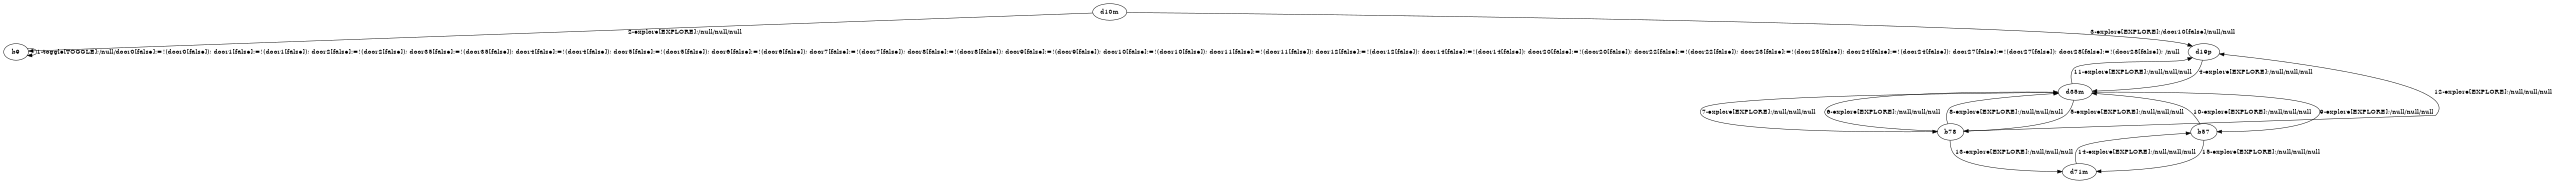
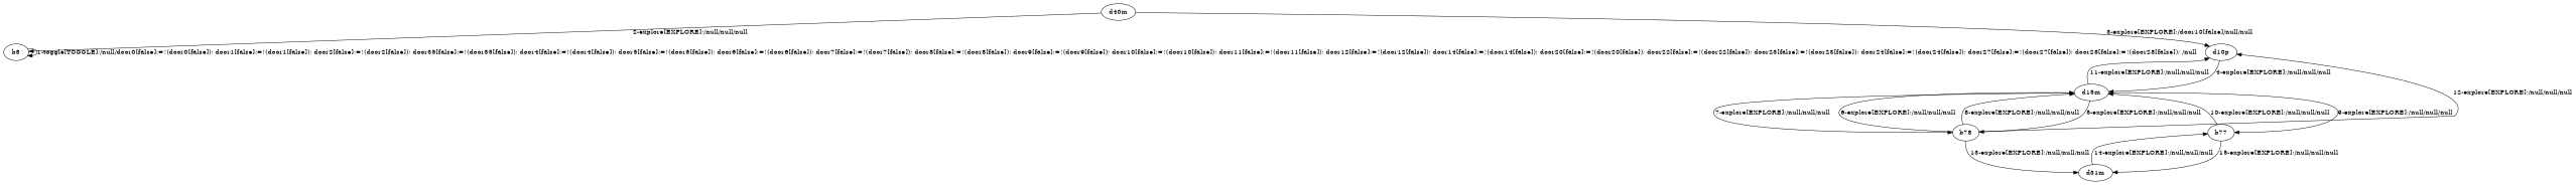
  digraph {
-   b8 [label=b9]
-   d10m
-   d10p [label=d19p]
-   d35m
+   b8
+   d10m [label=d40m]
+   d10p
+   d35m [label=d15m]
    b78
-   b77 [label=b57]
-   d31m [label=d71m]
+   b77
+   d31m
    b8 -> b8 [label="1-toggle[TOGGLE];/null/door0[false]:=!(door0[false]); door1[false]:=!(door1[false]); door2[false]:=!(door2[false]); door35[false]:=!(door35[false]); door4[false]:=!(door4[false]); door5[false]:=!(door5[false]); door6[false]:=!(door6[false]); door7[false]:=!(door7[false]); door8[false]:=!(door8[false]); door9[false]:=!(door9[false]); door10[false]:=!(door10[false]); door11[false]:=!(door11[false]); door12[false]:=!(door12[false]); door14[false]:=!(door14[false]); door20[false]:=!(door20[false]); door22[false]:=!(door22[false]); door23[false]:=!(door23[false]); door24[false]:=!(door24[false]); door27[false]:=!(door27[false]); door28[false]:=!(door28[false]); /null"]
    d10m -> b8 [label="2-explore[EXPLORE];/null/null/null"]
    d10m -> d10p [label="3-explore[EXPLORE];/door10[false]/null/null"]
    d10p -> d35m [label="4-explore[EXPLORE];/null/null/null"]
    d35m -> d10p [label="11-explore[EXPLORE];/null/null/null"]
    d35m -> b78 [label="5-explore[EXPLORE];/null/null/null"]
    d35m -> b78 [label="7-explore[EXPLORE];/null/null/null"]
    d35m -> b77 [label="9-explore[EXPLORE];/null/null/null"]
    b78 -> d10p [label="12-explore[EXPLORE];/null/null/null"]
    b78 -> d35m [label="6-explore[EXPLORE];/null/null/null"]
    b78 -> d35m [label="8-explore[EXPLORE];/null/null/null"]
    b78 -> d31m [label="13-explore[EXPLORE];/null/null/null"]
    b77 -> d35m [label="10-explore[EXPLORE];/null/null/null"]
    b77 -> d31m [label="15-explore[EXPLORE];/null/null/null"]
    d31m -> b77 [label="14-explore[EXPLORE];/null/null/null"]
  }
